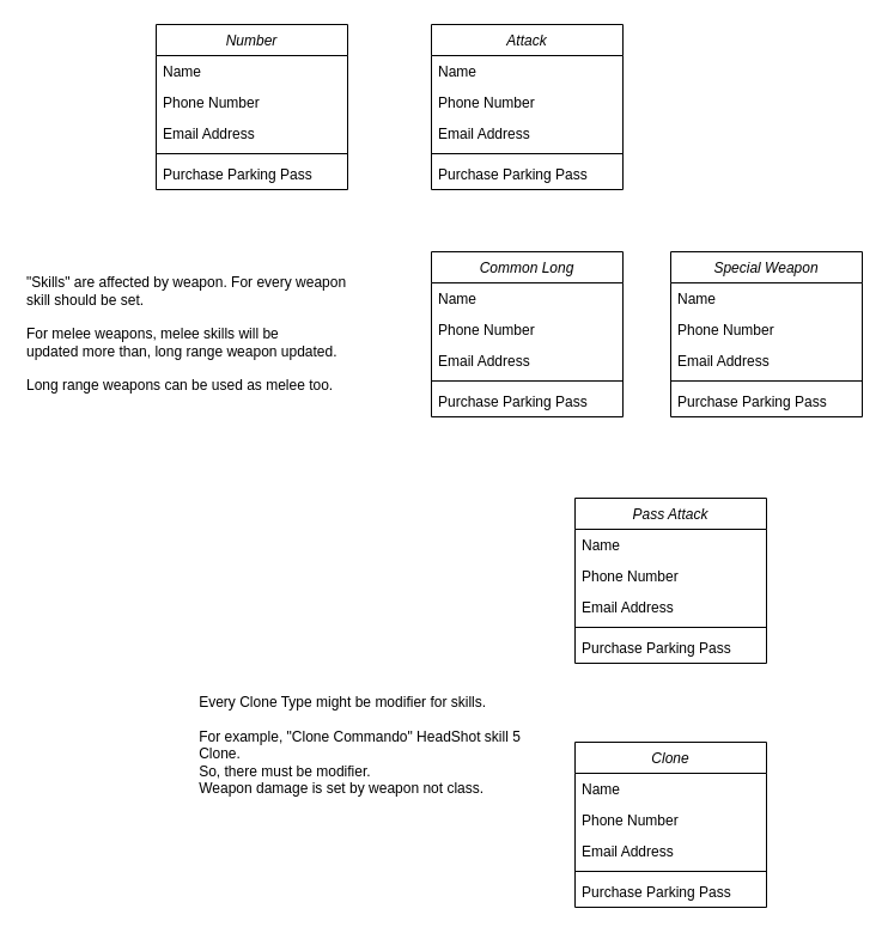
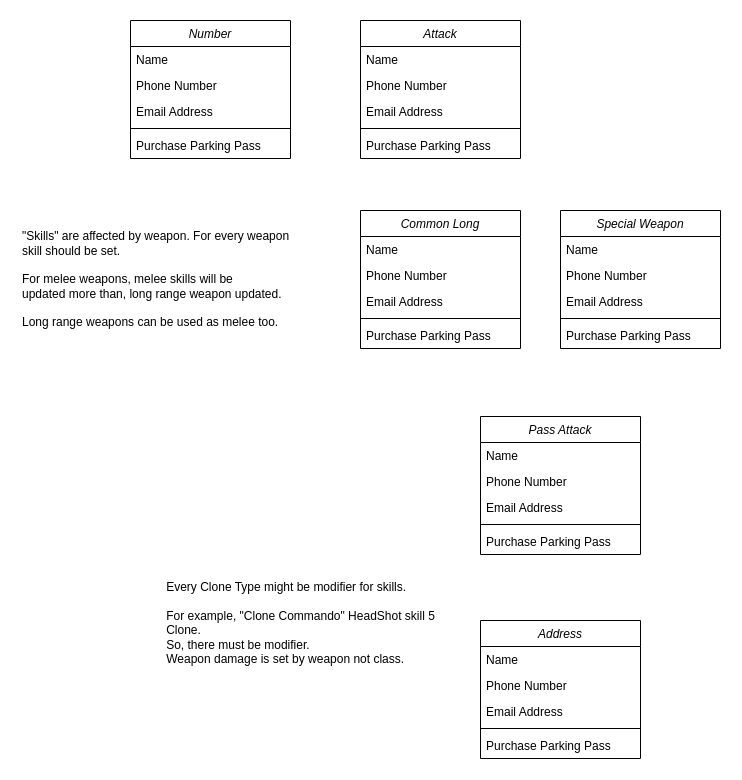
  <mxCell id="0" />
  <mxCell id="1" parent="0" />
  <mxCell id="2" value="Number" style="swimlane;fontStyle=2;align=center;verticalAlign=top;childLayout=stackLayout;horizontal=1;startSize=26;horizontalStack=0;resizeParent=1;resizeLast=0;collapsible=1;marginBottom=0;rounded=0;shadow=0;strokeWidth=1;" parent="1" vertex="1"><mxGeometry x="130" y="20" width="160" height="138" as="geometry"><mxRectangle x="230" y="140" width="160" height="26" as="alternateBounds" /></mxGeometry></mxCell>
  <mxCell id="3" value="Name" style="text;align=left;verticalAlign=top;spacingLeft=4;spacingRight=4;overflow=hidden;rotatable=0;points=[[0,0.5],[1,0.5]];portConstraint=eastwest;" parent="2" vertex="1"><mxGeometry y="26" width="160" height="26" as="geometry" /></mxCell>
  <mxCell id="4" value="Phone Number" style="text;align=left;verticalAlign=top;spacingLeft=4;spacingRight=4;overflow=hidden;rotatable=0;points=[[0,0.5],[1,0.5]];portConstraint=eastwest;rounded=0;shadow=0;html=0;" parent="2" vertex="1"><mxGeometry y="52" width="160" height="26" as="geometry" /></mxCell>
  <mxCell id="5" value="Email Address" style="text;align=left;verticalAlign=top;spacingLeft=4;spacingRight=4;overflow=hidden;rotatable=0;points=[[0,0.5],[1,0.5]];portConstraint=eastwest;rounded=0;shadow=0;html=0;" parent="2" vertex="1"><mxGeometry y="78" width="160" height="26" as="geometry" /></mxCell>
  <mxCell id="6" value="" style="line;html=1;strokeWidth=1;align=left;verticalAlign=middle;spacingTop=-1;spacingLeft=3;spacingRight=3;rotatable=0;labelPosition=right;points=[];portConstraint=eastwest;" parent="2" vertex="1"><mxGeometry y="104" width="160" height="8" as="geometry" /></mxCell>
  <mxCell id="7" value="Purchase Parking Pass" style="text;align=left;verticalAlign=top;spacingLeft=4;spacingRight=4;overflow=hidden;rotatable=0;points=[[0,0.5],[1,0.5]];portConstraint=eastwest;" parent="2" vertex="1"><mxGeometry y="112" width="160" height="26" as="geometry" /></mxCell>
  <mxCell id="8" value="Attack" style="swimlane;fontStyle=2;align=center;verticalAlign=top;childLayout=stackLayout;horizontal=1;startSize=26;horizontalStack=0;resizeParent=1;resizeLast=0;collapsible=1;marginBottom=0;rounded=0;shadow=0;strokeWidth=1;" parent="1" vertex="1"><mxGeometry x="360" y="20" width="160" height="138" as="geometry"><mxRectangle x="230" y="140" width="160" height="26" as="alternateBounds" /></mxGeometry></mxCell>
  <mxCell id="9" value="Name" style="text;align=left;verticalAlign=top;spacingLeft=4;spacingRight=4;overflow=hidden;rotatable=0;points=[[0,0.5],[1,0.5]];portConstraint=eastwest;" parent="8" vertex="1"><mxGeometry y="26" width="160" height="26" as="geometry" /></mxCell>
  <mxCell id="10" value="Phone Number" style="text;align=left;verticalAlign=top;spacingLeft=4;spacingRight=4;overflow=hidden;rotatable=0;points=[[0,0.5],[1,0.5]];portConstraint=eastwest;rounded=0;shadow=0;html=0;" parent="8" vertex="1"><mxGeometry y="52" width="160" height="26" as="geometry" /></mxCell>
  <mxCell id="11" value="Email Address" style="text;align=left;verticalAlign=top;spacingLeft=4;spacingRight=4;overflow=hidden;rotatable=0;points=[[0,0.5],[1,0.5]];portConstraint=eastwest;rounded=0;shadow=0;html=0;" parent="8" vertex="1"><mxGeometry y="78" width="160" height="26" as="geometry" /></mxCell>
  <mxCell id="12" value="" style="line;html=1;strokeWidth=1;align=left;verticalAlign=middle;spacingTop=-1;spacingLeft=3;spacingRight=3;rotatable=0;labelPosition=right;points=[];portConstraint=eastwest;" parent="8" vertex="1"><mxGeometry y="104" width="160" height="8" as="geometry" /></mxCell>
  <mxCell id="13" value="Purchase Parking Pass" style="text;align=left;verticalAlign=top;spacingLeft=4;spacingRight=4;overflow=hidden;rotatable=0;points=[[0,0.5],[1,0.5]];portConstraint=eastwest;" parent="8" vertex="1"><mxGeometry y="112" width="160" height="26" as="geometry" /></mxCell>
  <mxCell id="14" value="Common Long" style="swimlane;fontStyle=2;align=center;verticalAlign=top;childLayout=stackLayout;horizontal=1;startSize=26;horizontalStack=0;resizeParent=1;resizeLast=0;collapsible=1;marginBottom=0;rounded=0;shadow=0;strokeWidth=1;" parent="1" vertex="1"><mxGeometry x="360" y="210" width="160" height="138" as="geometry"><mxRectangle x="230" y="140" width="160" height="26" as="alternateBounds" /></mxGeometry></mxCell>
  <mxCell id="15" value="Name" style="text;align=left;verticalAlign=top;spacingLeft=4;spacingRight=4;overflow=hidden;rotatable=0;points=[[0,0.5],[1,0.5]];portConstraint=eastwest;" parent="14" vertex="1"><mxGeometry y="26" width="160" height="26" as="geometry" /></mxCell>
  <mxCell id="16" value="Phone Number" style="text;align=left;verticalAlign=top;spacingLeft=4;spacingRight=4;overflow=hidden;rotatable=0;points=[[0,0.5],[1,0.5]];portConstraint=eastwest;rounded=0;shadow=0;html=0;" parent="14" vertex="1"><mxGeometry y="52" width="160" height="26" as="geometry" /></mxCell>
  <mxCell id="17" value="Email Address" style="text;align=left;verticalAlign=top;spacingLeft=4;spacingRight=4;overflow=hidden;rotatable=0;points=[[0,0.5],[1,0.5]];portConstraint=eastwest;rounded=0;shadow=0;html=0;" parent="14" vertex="1"><mxGeometry y="78" width="160" height="26" as="geometry" /></mxCell>
  <mxCell id="18" value="" style="line;html=1;strokeWidth=1;align=left;verticalAlign=middle;spacingTop=-1;spacingLeft=3;spacingRight=3;rotatable=0;labelPosition=right;points=[];portConstraint=eastwest;" parent="14" vertex="1"><mxGeometry y="104" width="160" height="8" as="geometry" /></mxCell>
  <mxCell id="19" value="Purchase Parking Pass" style="text;align=left;verticalAlign=top;spacingLeft=4;spacingRight=4;overflow=hidden;rotatable=0;points=[[0,0.5],[1,0.5]];portConstraint=eastwest;" parent="14" vertex="1"><mxGeometry y="112" width="160" height="26" as="geometry" /></mxCell>
  <mxCell id="20" value="Special Weapon" style="swimlane;fontStyle=2;align=center;verticalAlign=top;childLayout=stackLayout;horizontal=1;startSize=26;horizontalStack=0;resizeParent=1;resizeLast=0;collapsible=1;marginBottom=0;rounded=0;shadow=0;strokeWidth=1;" parent="1" vertex="1"><mxGeometry x="560" y="210" width="160" height="138" as="geometry"><mxRectangle x="230" y="140" width="160" height="26" as="alternateBounds" /></mxGeometry></mxCell>
  <mxCell id="21" value="Name" style="text;align=left;verticalAlign=top;spacingLeft=4;spacingRight=4;overflow=hidden;rotatable=0;points=[[0,0.5],[1,0.5]];portConstraint=eastwest;" parent="20" vertex="1"><mxGeometry y="26" width="160" height="26" as="geometry" /></mxCell>
  <mxCell id="22" value="Phone Number" style="text;align=left;verticalAlign=top;spacingLeft=4;spacingRight=4;overflow=hidden;rotatable=0;points=[[0,0.5],[1,0.5]];portConstraint=eastwest;rounded=0;shadow=0;html=0;" parent="20" vertex="1"><mxGeometry y="52" width="160" height="26" as="geometry" /></mxCell>
  <mxCell id="23" value="Email Address" style="text;align=left;verticalAlign=top;spacingLeft=4;spacingRight=4;overflow=hidden;rotatable=0;points=[[0,0.5],[1,0.5]];portConstraint=eastwest;rounded=0;shadow=0;html=0;" parent="20" vertex="1"><mxGeometry y="78" width="160" height="26" as="geometry" /></mxCell>
  <mxCell id="24" value="" style="line;html=1;strokeWidth=1;align=left;verticalAlign=middle;spacingTop=-1;spacingLeft=3;spacingRight=3;rotatable=0;labelPosition=right;points=[];portConstraint=eastwest;" parent="20" vertex="1"><mxGeometry y="104" width="160" height="8" as="geometry" /></mxCell>
  <mxCell id="25" value="Purchase Parking Pass" style="text;align=left;verticalAlign=top;spacingLeft=4;spacingRight=4;overflow=hidden;rotatable=0;points=[[0,0.5],[1,0.5]];portConstraint=eastwest;" parent="20" vertex="1"><mxGeometry y="112" width="160" height="26" as="geometry" /></mxCell>
  <mxCell id="26" value="Pass Attack" style="swimlane;fontStyle=2;align=center;verticalAlign=top;childLayout=stackLayout;horizontal=1;startSize=26;horizontalStack=0;resizeParent=1;resizeLast=0;collapsible=1;marginBottom=0;rounded=0;shadow=0;strokeWidth=1;" parent="1" vertex="1"><mxGeometry x="480" y="416" width="160" height="138" as="geometry"><mxRectangle x="230" y="140" width="160" height="26" as="alternateBounds" /></mxGeometry></mxCell>
  <mxCell id="27" value="Name" style="text;align=left;verticalAlign=top;spacingLeft=4;spacingRight=4;overflow=hidden;rotatable=0;points=[[0,0.5],[1,0.5]];portConstraint=eastwest;" parent="26" vertex="1"><mxGeometry y="26" width="160" height="26" as="geometry" /></mxCell>
  <mxCell id="28" value="Phone Number" style="text;align=left;verticalAlign=top;spacingLeft=4;spacingRight=4;overflow=hidden;rotatable=0;points=[[0,0.5],[1,0.5]];portConstraint=eastwest;rounded=0;shadow=0;html=0;" parent="26" vertex="1"><mxGeometry y="52" width="160" height="26" as="geometry" /></mxCell>
  <mxCell id="29" value="Email Address" style="text;align=left;verticalAlign=top;spacingLeft=4;spacingRight=4;overflow=hidden;rotatable=0;points=[[0,0.5],[1,0.5]];portConstraint=eastwest;rounded=0;shadow=0;html=0;" parent="26" vertex="1"><mxGeometry y="78" width="160" height="26" as="geometry" /></mxCell>
  <mxCell id="30" value="" style="line;html=1;strokeWidth=1;align=left;verticalAlign=middle;spacingTop=-1;spacingLeft=3;spacingRight=3;rotatable=0;labelPosition=right;points=[];portConstraint=eastwest;" parent="26" vertex="1"><mxGeometry y="104" width="160" height="8" as="geometry" /></mxCell>
  <mxCell id="31" value="Purchase Parking Pass" style="text;align=left;verticalAlign=top;spacingLeft=4;spacingRight=4;overflow=hidden;rotatable=0;points=[[0,0.5],[1,0.5]];portConstraint=eastwest;" parent="26" vertex="1"><mxGeometry y="112" width="160" height="26" as="geometry" /></mxCell>
- <mxCell id="32" value="Clone" style="swimlane;fontStyle=2;align=center;verticalAlign=top;childLayout=stackLayout;horizontal=1;startSize=26;horizontalStack=0;resizeParent=1;resizeLast=0;collapsible=1;marginBottom=0;rounded=0;shadow=0;strokeWidth=1;" parent="1" vertex="1"><mxGeometry x="480" y="620" width="160" height="138" as="geometry"><mxRectangle x="230" y="140" width="160" height="26" as="alternateBounds" /></mxGeometry></mxCell>
+ <mxCell id="32" value="Address" style="swimlane;fontStyle=2;align=center;verticalAlign=top;childLayout=stackLayout;horizontal=1;startSize=26;horizontalStack=0;resizeParent=1;resizeLast=0;collapsible=1;marginBottom=0;rounded=0;shadow=0;strokeWidth=1;" parent="1" vertex="1"><mxGeometry x="480" y="620" width="160" height="138" as="geometry"><mxRectangle x="230" y="140" width="160" height="26" as="alternateBounds" /></mxGeometry></mxCell>
  <mxCell id="33" value="Name" style="text;align=left;verticalAlign=top;spacingLeft=4;spacingRight=4;overflow=hidden;rotatable=0;points=[[0,0.5],[1,0.5]];portConstraint=eastwest;" parent="32" vertex="1"><mxGeometry y="26" width="160" height="26" as="geometry" /></mxCell>
  <mxCell id="34" value="Phone Number" style="text;align=left;verticalAlign=top;spacingLeft=4;spacingRight=4;overflow=hidden;rotatable=0;points=[[0,0.5],[1,0.5]];portConstraint=eastwest;rounded=0;shadow=0;html=0;" parent="32" vertex="1"><mxGeometry y="52" width="160" height="26" as="geometry" /></mxCell>
  <mxCell id="35" value="Email Address" style="text;align=left;verticalAlign=top;spacingLeft=4;spacingRight=4;overflow=hidden;rotatable=0;points=[[0,0.5],[1,0.5]];portConstraint=eastwest;rounded=0;shadow=0;html=0;" parent="32" vertex="1"><mxGeometry y="78" width="160" height="26" as="geometry" /></mxCell>
  <mxCell id="36" value="" style="line;html=1;strokeWidth=1;align=left;verticalAlign=middle;spacingTop=-1;spacingLeft=3;spacingRight=3;rotatable=0;labelPosition=right;points=[];portConstraint=eastwest;" parent="32" vertex="1"><mxGeometry y="104" width="160" height="8" as="geometry" /></mxCell>
  <mxCell id="37" value="Purchase Parking Pass" style="text;align=left;verticalAlign=top;spacingLeft=4;spacingRight=4;overflow=hidden;rotatable=0;points=[[0,0.5],[1,0.5]];portConstraint=eastwest;" parent="32" vertex="1"><mxGeometry y="112" width="160" height="26" as="geometry" /></mxCell>
  <mxCell id="38" value="&lt;div style=&quot;text-align: left;&quot;&gt;&lt;span style=&quot;background-color: initial;&quot;&gt;&lt;font style=&quot;font-size: 12px;&quot;&gt;Every Clone Type might be modifier for skills.&lt;/font&gt;&lt;/span&gt;&lt;/div&gt;&lt;div style=&quot;text-align: left;&quot;&gt;&lt;font style=&quot;font-size: 12px;&quot;&gt;&lt;br&gt;&lt;/font&gt;&lt;/div&gt;&lt;div style=&quot;text-align: left;&quot;&gt;&lt;span style=&quot;background-color: initial;&quot;&gt;&lt;font style=&quot;font-size: 12px;&quot;&gt;For example, &quot;Clone Commando&quot; HeadShot skill 5&lt;/font&gt;&lt;/span&gt;&lt;/div&gt;&lt;div style=&quot;text-align: left;&quot;&gt;&lt;span style=&quot;background-color: initial;&quot;&gt;&lt;font style=&quot;font-size: 12px;&quot;&gt;Clone.&lt;/font&gt;&lt;/span&gt;&lt;/div&gt;&lt;div style=&quot;text-align: left;&quot;&gt;So, there must be modifier.&lt;/div&gt;&lt;div style=&quot;text-align: left;&quot;&gt;Weapon damage is set by weapon not class.&lt;/div&gt;&lt;div style=&quot;text-align: left;&quot;&gt;&lt;br&gt;&lt;/div&gt;" style="text;html=1;align=center;verticalAlign=middle;resizable=0;points=[];autosize=1;strokeColor=none;fillColor=none;" parent="1" vertex="1"><mxGeometry x="155" y="575" width="290" height="110" as="geometry" /></mxCell>
  <mxCell id="39" value="&quot;Skills&quot; are affected by weapon. For every weapon&lt;br&gt;skill should be set.&lt;br&gt;&lt;br&gt;For melee weapons, melee skills will be &lt;br&gt;updated more than, long range weapon updated.&lt;br&gt;&lt;br&gt;Long range weapons can be used as melee too." style="text;html=1;align=left;verticalAlign=middle;resizable=0;points=[];autosize=1;strokeColor=none;fillColor=none;fontSize=12;" parent="1" vertex="1"><mxGeometry x="20" y="224" width="290" height="110" as="geometry" /></mxCell>
